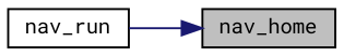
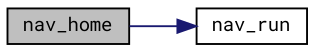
  digraph {
    rankdir=LR
    fontname="Roboto Mono"
    node [color=black fontname="Roboto Mono" fontsize=10 shape=record style=filled]
    n1 [fillcolor=grey75 fontcolor=black height=0.2 label=nav_home width=0.4]
    n2 [fillcolor=white height=0.2 label=nav_run width=0.4]
-   n2 -> n1 [color=midnightblue fontname="Roboto Mono" fontsize=10 labelfontname=FreeSans labelfontsize=10 style=solid]
+   n1 -> n2 [color=midnightblue fontname="Roboto Mono" fontsize=10 labelfontname=FreeSans labelfontsize=10 style=solid]
  }
